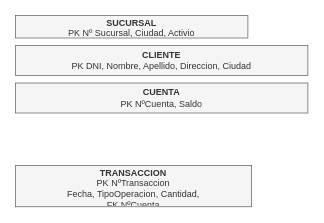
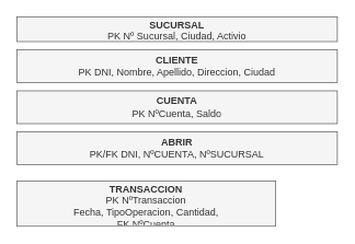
  <mxCell id="0" />
  <mxCell id="1" parent="0" />
- <mxCell id="2" value="&lt;div&gt;&lt;b&gt;SUCURSAL&lt;/b&gt;&lt;/div&gt;&lt;div&gt;PK Nº Sucursal, Ciudad, Activio&lt;br&gt;&lt;/div&gt;" style="text;html=1;strokeColor=#666666;fillColor=#f5f5f5;align=center;verticalAlign=middle;whiteSpace=wrap;overflow=hidden;fontColor=#333333;" vertex="1" parent="1"><mxGeometry x="20" y="20" width="310" height="30" as="geometry" /></mxCell>
+ <mxCell id="2" value="&lt;div&gt;&lt;b&gt;SUCURSAL&lt;/b&gt;&lt;/div&gt;&lt;div&gt;PK Nº Sucursal, Ciudad, Activio&lt;br&gt;&lt;/div&gt;" style="text;html=1;strokeColor=#666666;fillColor=#f5f5f5;align=center;verticalAlign=middle;whiteSpace=wrap;overflow=hidden;fontColor=#333333;" vertex="1" parent="1"><mxGeometry x="20" y="20" width="390" height="30" as="geometry" /></mxCell>
  <mxCell id="3" value="&lt;div&gt;&lt;b&gt;CLIENTE&lt;/b&gt;&lt;/div&gt;&lt;div&gt;PK DNI, Nombre, Apellido, Direccion, Ciudad&lt;br&gt;&lt;/div&gt;" style="text;html=1;strokeColor=#666666;fillColor=#f5f5f5;align=center;verticalAlign=middle;whiteSpace=wrap;overflow=hidden;fontColor=#333333;" vertex="1" parent="1"><mxGeometry x="20" y="60" width="390" height="40" as="geometry" /></mxCell>
  <mxCell id="4" value="&lt;b&gt;CUENTA&lt;/b&gt;&lt;div&gt;PK NºCuenta, Saldo&lt;br&gt;&lt;/div&gt;" style="text;html=1;strokeColor=#666666;fillColor=#f5f5f5;align=center;verticalAlign=middle;whiteSpace=wrap;overflow=hidden;fontColor=#333333;" vertex="1" parent="1"><mxGeometry x="20" y="110" width="390" height="40" as="geometry" /></mxCell>
+ <mxCell id="5" value="&lt;b&gt;ABRIR&lt;/b&gt;&lt;div&gt;PK/FK DNI, NºCUENTA, NºSUCURSAL&lt;br&gt;&lt;/div&gt;" style="text;html=1;strokeColor=#666666;fillColor=#f5f5f5;align=center;verticalAlign=middle;whiteSpace=wrap;overflow=hidden;fontColor=#333333;" vertex="1" parent="1"><mxGeometry x="20" y="160" width="390" height="40" as="geometry" /></mxCell>
  <mxCell id="6" value="&lt;b&gt;TRANSACCION&lt;/b&gt;&lt;div&gt;PK NºTransaccion&lt;/div&gt;&lt;div&gt;Fecha, TipoOperacion, Cantidad,&lt;/div&gt;&lt;div&gt;FK NºCuenta&lt;br&gt;&lt;/div&gt;" style="text;html=1;strokeColor=#666666;fillColor=#f5f5f5;align=center;verticalAlign=middle;whiteSpace=wrap;overflow=hidden;fontColor=#333333;" vertex="1" parent="1"><mxGeometry x="20" y="220" width="315" height="55" as="geometry" /></mxCell>
